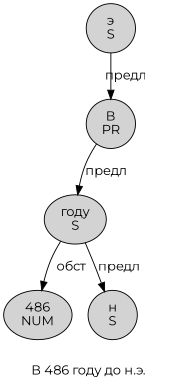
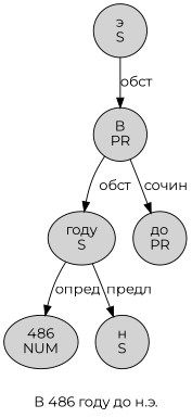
  digraph {
    fontname=Montserrat
    label="В 486 году до н.э."
    node [fillcolor=lightgray fontname=Montserrat penwidth=1 shape=ellipse style=filled]
    edge [fontname=Montserrat]
    n1 [label="В\nPR"]
    n2 [label="году\nS"]
+   n3 [label="до\nPR"]
    n4 [label="486\nNUM"]
    n5 [label="н\nS"]
    n6 [label="э\nS"]
-   n1 -> n2 [label="предл"]
-   n2 -> n4 [label="обст"]
+   n1 -> n2 [label="обст"]
+   n1 -> n3 [label="сочин"]
+   n2 -> n4 [label="опред"]
    n2 -> n5 [label="предл"]
-   n6 -> n1 [label="предл"]
+   n6 -> n1 [label="обст"]
  }
